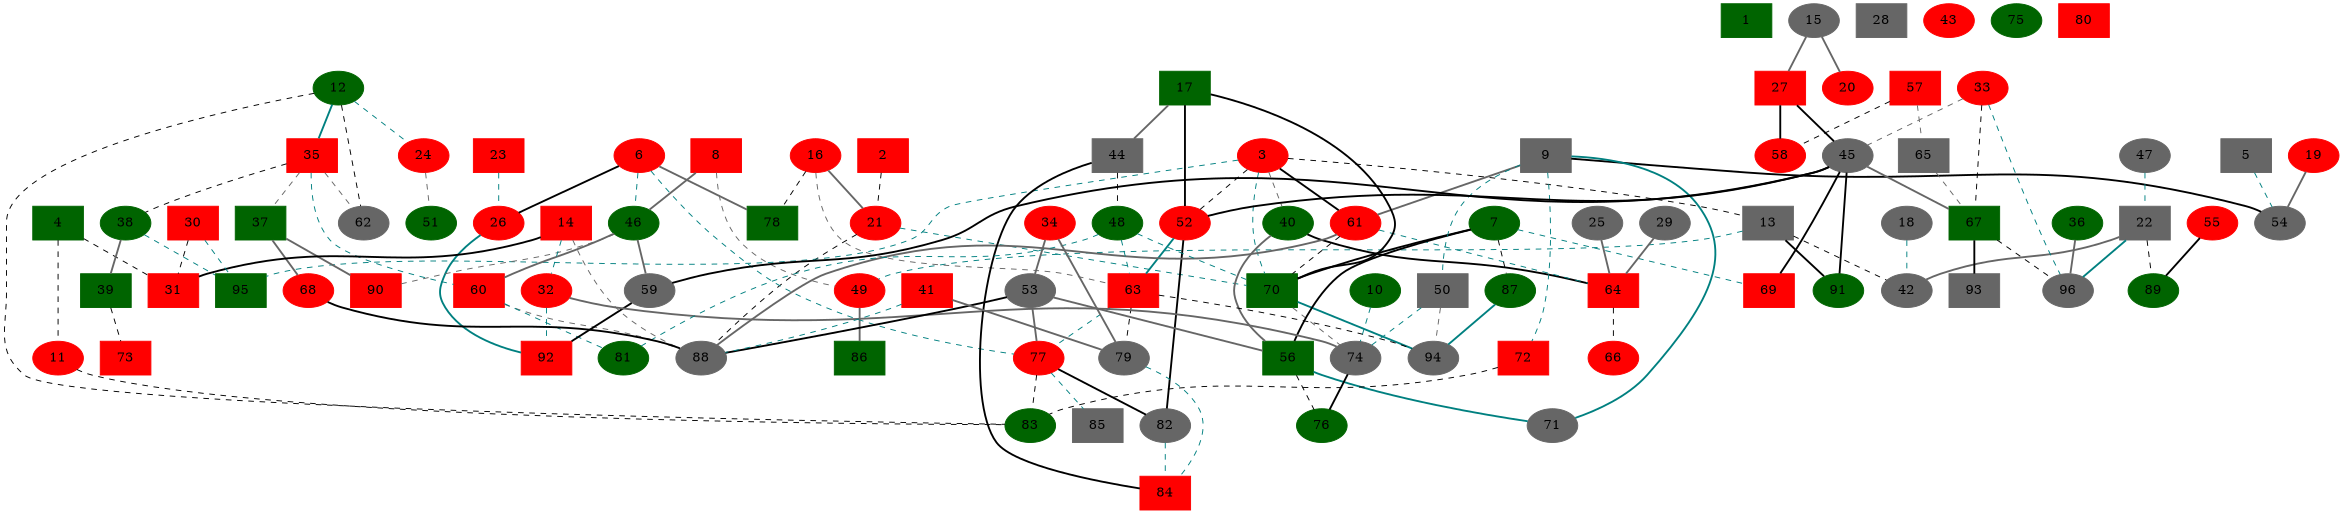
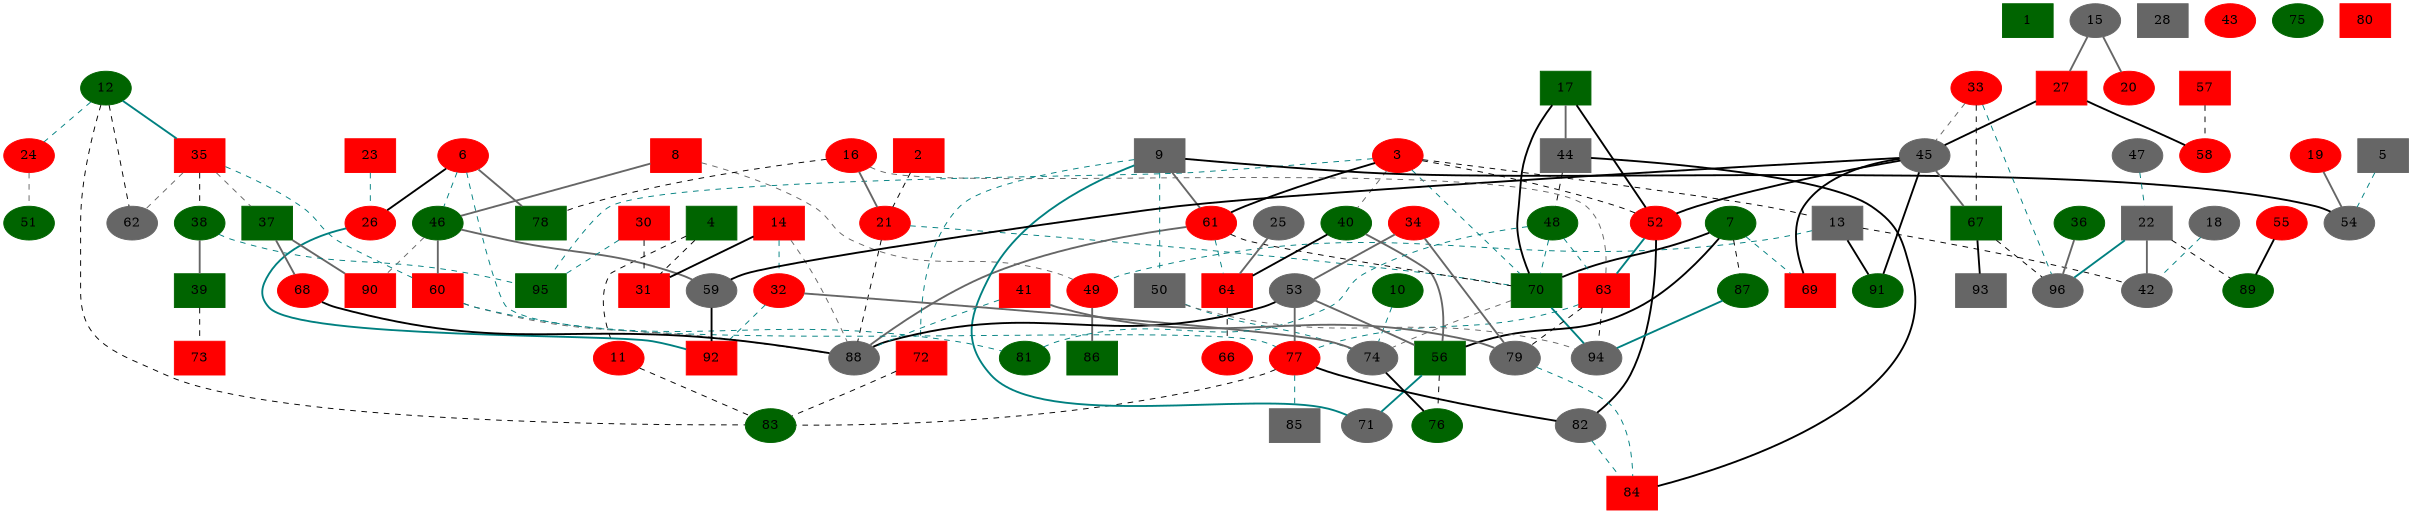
  graph {
    node [color=red shape=ellipse style=filled]
    edge [color=black style=dashed]
    1 [color=darkgreen shape=box]
    2 [shape=box]
    21
    70 [color=darkgreen shape=box]
    88 [color=gray40]
    13 [color=gray40 shape=box]
    3
    40 [color=darkgreen]
    52
    61
    95 [color=darkgreen shape=box]
    49
    42 [color=gray40]
    91 [color=darkgreen]
    56 [color=darkgreen shape=box]
    64 [shape=box]
    63 [shape=box]
    82 [color=gray40]
    74 [color=gray40]
    94 [color=gray40]
    4 [color=darkgreen shape=box]
    11
    31 [shape=box]
    83 [color=darkgreen]
    5 [color=gray40 shape=box]
    54 [color=gray40]
    6
    26
    46 [color=darkgreen]
    77
    78 [color=darkgreen shape=box]
    92 [shape=box]
    60 [shape=box]
    90 [shape=box]
    59 [color=gray40]
    85 [color=gray40 shape=box]
    7 [color=darkgreen]
    69 [shape=box]
    87 [color=darkgreen]
    71 [color=gray40]
    76 [color=darkgreen]
    8 [shape=box]
    86 [color=darkgreen shape=box]
    9 [color=gray40 shape=box]
    50 [color=gray40 shape=box]
    72 [shape=box]
    10 [color=darkgreen]
    12 [color=darkgreen]
    24
    35 [shape=box]
    62 [color=gray40]
    51 [color=darkgreen]
    37 [color=darkgreen shape=box]
    38 [color=darkgreen]
    14 [shape=box]
    32
    15 [color=gray40]
    20
    27 [shape=box]
    45 [color=gray40]
    58
    16
    79 [color=gray40]
    17 [color=darkgreen shape=box]
    44 [color=gray40 shape=box]
    48 [color=darkgreen]
    84 [shape=box]
    18 [color=gray40]
    19
    22 [color=gray40 shape=box]
    89 [color=darkgreen]
    96 [color=gray40]
    23 [shape=box]
    25 [color=gray40]
    66
    67 [color=darkgreen shape=box]
    28 [color=gray40 shape=box]
-   29 [color=gray40]
    30 [shape=box]
    33
    93 [color=gray40 shape=box]
    53 [color=gray40]
    34
    68
    39 [color=darkgreen shape=box]
    81 [color=darkgreen]
    36 [color=darkgreen]
    73 [shape=box]
    41 [shape=box]
    43
    47 [color=gray40]
    55
    57 [shape=box]
-   65 [color=gray40 shape=box]
    75 [color=darkgreen]
    80 [shape=box]
    2 -- 21
    21 -- 70 [color=teal]
    21 -- 88
    70 -- 74 [color=gray40]
    70 -- 94 [color=teal style=bold]
    13 -- 49 [color=teal]
    13 -- 42
    13 -- 91 [style=bold]
    3 -- 70 [color=teal]
    3 -- 13
    3 -- 40 [color=gray40]
    3 -- 52
    3 -- 61 [style=bold]
    3 -- 95 [color=teal]
    40 -- 56 [color=gray40 style=bold]
    40 -- 64 [style=bold]
    52 -- 63 [color=teal style=bold]
    52 -- 82 [style=bold]
    61 -- 70
    61 -- 88 [color=gray40 style=bold]
    61 -- 64 [color=teal]
    49 -- 86 [color=gray40 style=bold]
    56 -- 71 [color=teal style=bold]
    56 -- 76
    64 -- 66
    63 -- 94
    63 -- 77 [color=teal]
    63 -- 79
    82 -- 84 [color=teal]
    74 -- 76 [style=bold]
    4 -- 11
    4 -- 31
    11 -- 83
    5 -- 54 [color=teal]
    6 -- 26 [style=bold]
    6 -- 46 [color=teal]
    6 -- 77 [color=teal]
    6 -- 78 [color=gray40 style=bold]
    26 -- 92 [color=teal style=bold]
    46 -- 60 [color=gray40 style=bold]
    46 -- 90 [color=gray40]
    46 -- 59 [color=gray40 style=bold]
    77 -- 82 [style=bold]
    77 -- 83
    77 -- 85 [color=teal]
    60 -- 88 [color=gray40]
    60 -- 81 [color=teal]
    59 -- 92 [style=bold]
    7 -- 70 [style=bold]
    7 -- 56 [style=bold]
    7 -- 69 [color=teal]
    7 -- 87
    87 -- 94 [color=teal style=bold]
    8 -- 49 [color=gray40]
    8 -- 46 [color=gray40 style=bold]
    9 -- 61 [color=gray40 style=bold]
    9 -- 54 [style=bold]
    9 -- 71 [color=teal style=bold]
    9 -- 50 [color=teal]
    9 -- 72 [color=teal]
    50 -- 74 [color=teal]
    50 -- 94 [color=gray40]
    72 -- 83
    10 -- 74 [color=teal]
    12 -- 83
    12 -- 24 [color=teal]
    12 -- 35 [color=teal style=bold]
    12 -- 62
    24 -- 51 [color=gray40]
    35 -- 60 [color=teal]
    35 -- 62 [color=gray40]
    35 -- 37 [color=gray40]
    35 -- 38
    37 -- 90 [color=gray40 style=bold]
    37 -- 68 [color=gray40 style=bold]
    38 -- 95 [color=teal]
    38 -- 39 [color=gray40 style=bold]
    14 -- 88 [color=gray40]
    14 -- 31 [style=bold]
    14 -- 32 [color=teal]
    32 -- 74 [color=gray40 style=bold]
    32 -- 92 [color=teal]
    15 -- 20 [color=gray40 style=bold]
    15 -- 27 [color=gray40 style=bold]
    27 -- 45 [style=bold]
    27 -- 58 [style=bold]
    45 -- 52 [style=bold]
    45 -- 91 [style=bold]
    45 -- 59 [style=bold]
    45 -- 69 [style=bold]
    45 -- 67 [color=gray40 style=bold]
    16 -- 21 [color=gray40 style=bold]
    16 -- 63 [color=gray40]
    16 -- 78
    79 -- 84 [color=teal]
    17 -- 70 [style=bold]
    17 -- 52 [style=bold]
    17 -- 44 [color=gray40 style=bold]
    44 -- 48
    44 -- 84 [style=bold]
    48 -- 70 [color=teal]
    48 -- 63 [color=teal]
    48 -- 81 [color=teal]
    18 -- 42 [color=teal]
    19 -- 54 [color=gray40 style=bold]
    22 -- 42 [color=gray40 style=bold]
    22 -- 89
    22 -- 96 [color=teal style=bold]
    23 -- 26 [color=teal]
    25 -- 64 [color=gray40 style=bold]
    67 -- 96
    67 -- 93 [style=bold]
-   29 -- 64 [color=gray40 style=bold]
    30 -- 95 [color=teal]
    30 -- 31
    33 -- 45 [color=gray40]
    33 -- 96 [color=teal]
    33 -- 67
    53 -- 88 [style=bold]
    53 -- 56 [color=gray40 style=bold]
    53 -- 77 [color=gray40 style=bold]
    34 -- 79 [color=gray40 style=bold]
    34 -- 53 [color=gray40 style=bold]
    68 -- 88 [style=bold]
    39 -- 73
    36 -- 96 [color=gray40 style=bold]
    41 -- 88 [color=teal]
    41 -- 79 [color=gray40 style=bold]
    47 -- 22 [color=teal]
    55 -- 89 [style=bold]
    57 -- 58
-   57 -- 65 [color=gray40]
-   65 -- 67 [color=gray40]
  }
